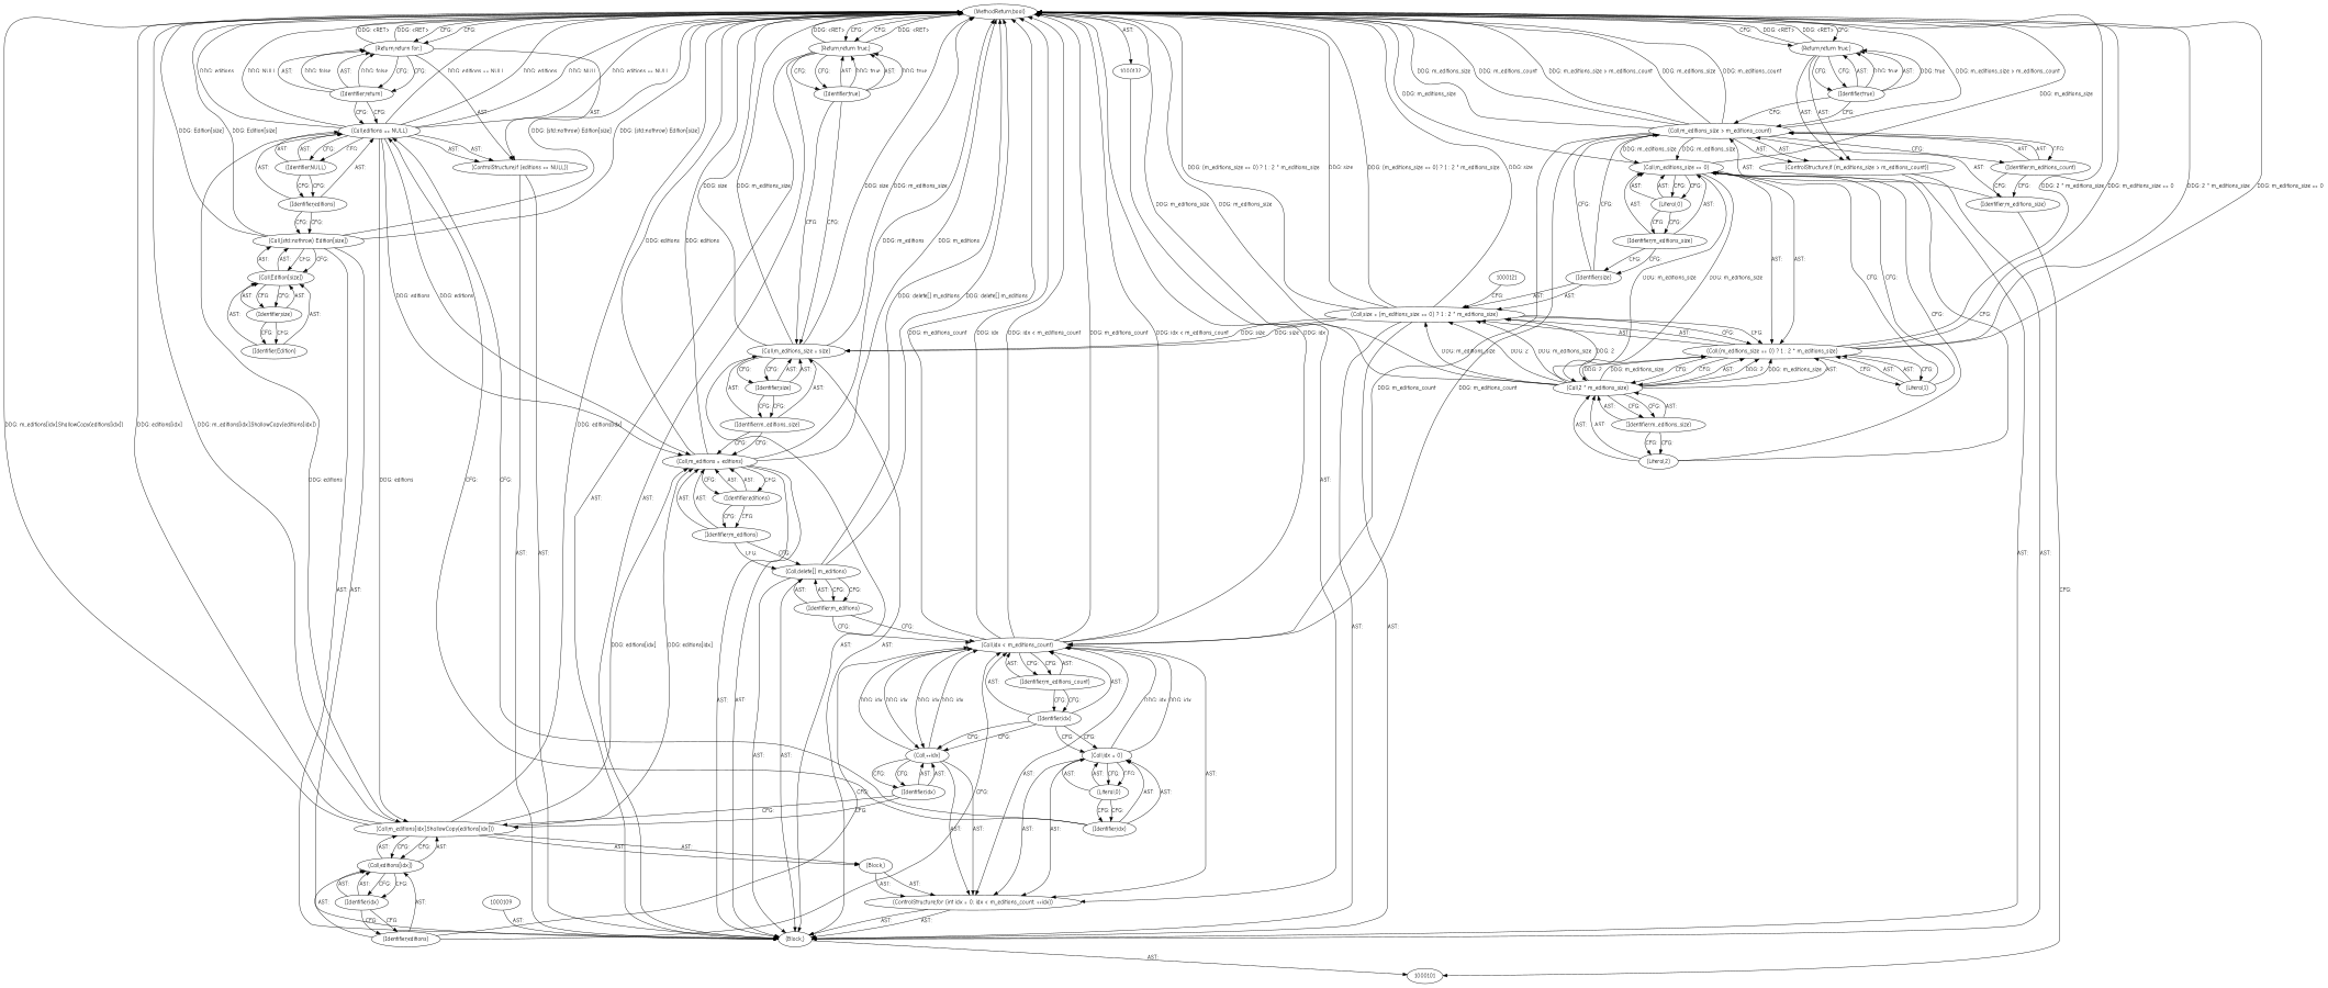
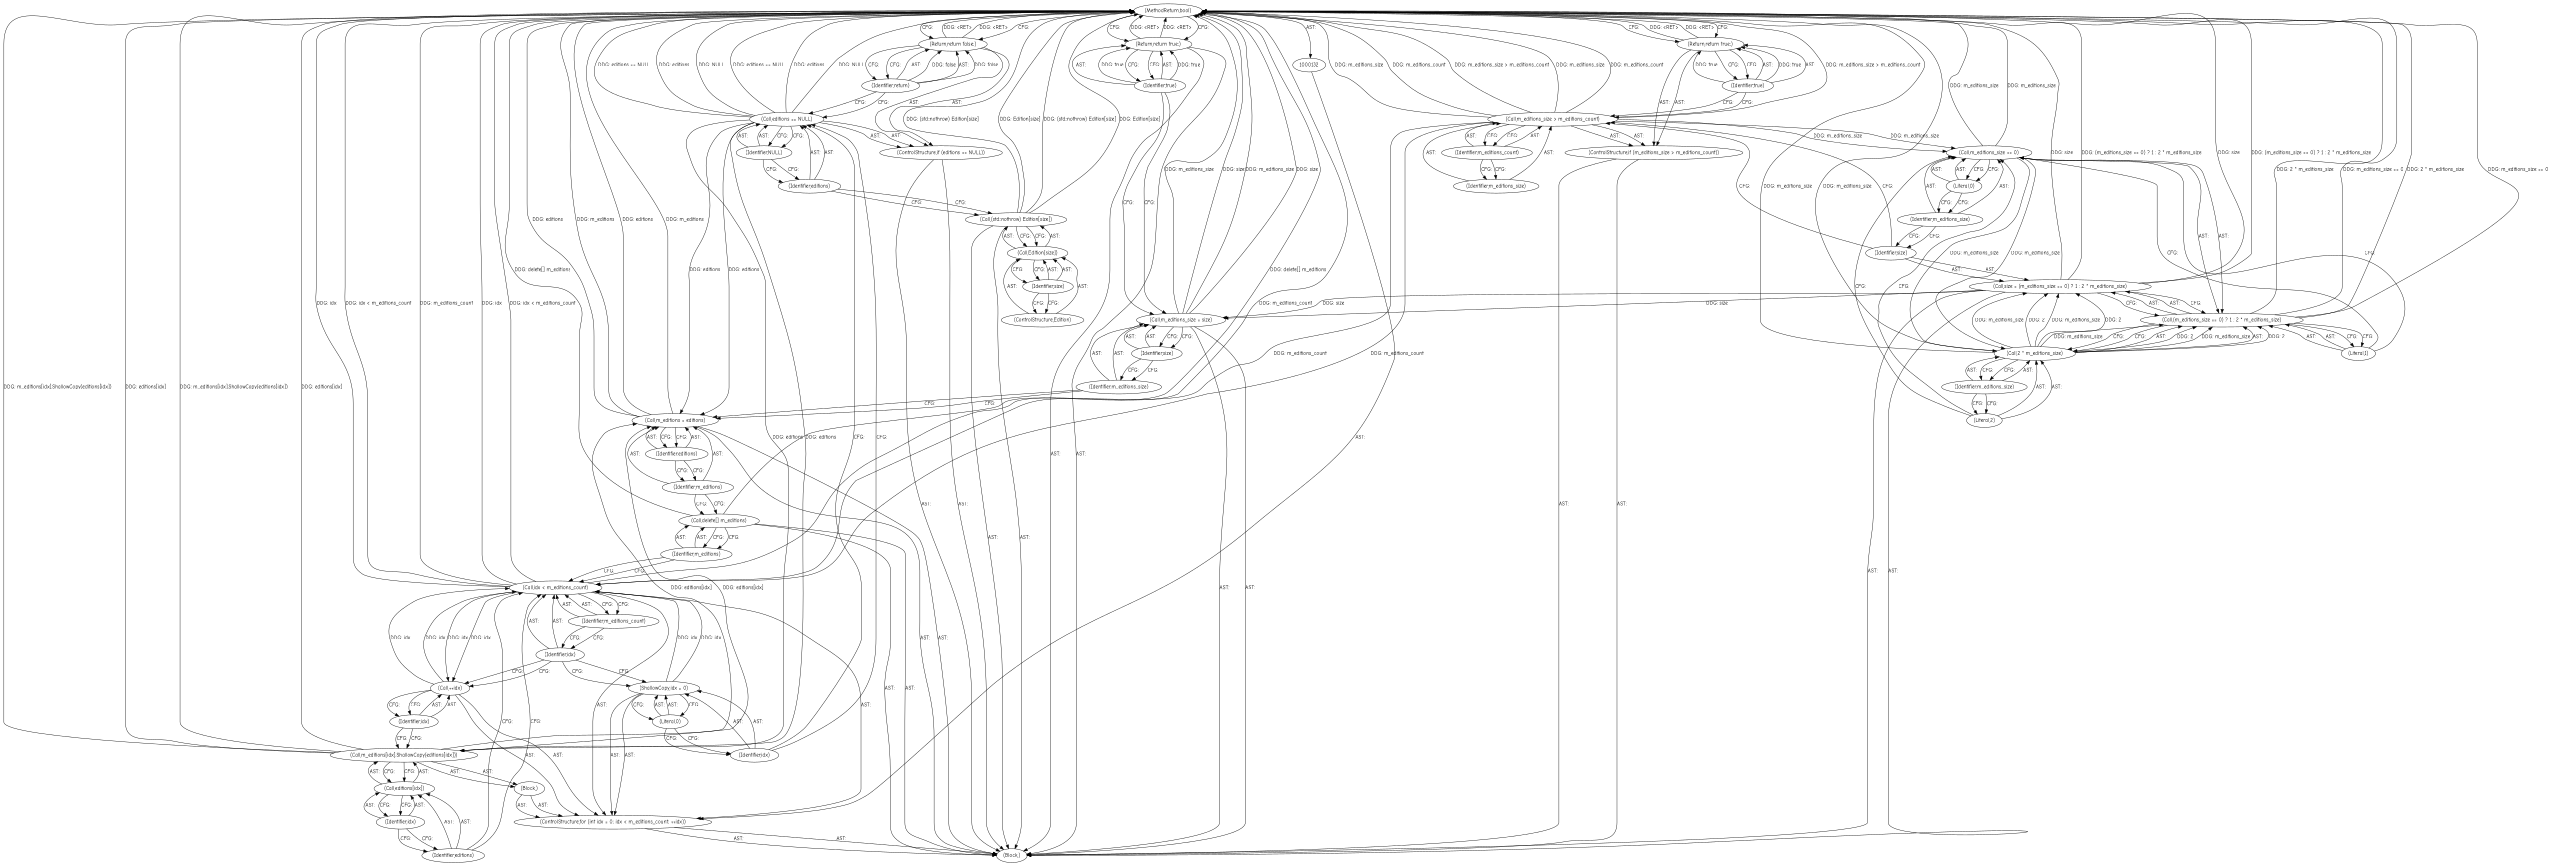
  digraph {
    fontname="Comic Neue"
    node [fontname="Comic Neue"]
    edge [fontname="Comic Neue"]
    n1 [label="(MethodReturn,bool)"]
-   n2 [label="(Return,return for;)"]
+   n2 [label="(Return,return false;)"]
    n3 [label="(Return,return true;)"]
    n4 [label="(Return,return true;)"]
    1000132
    n6 [label="(ControlStructure,if (editions == NULL))"]
    n7 [label="(Identifier,return)"]
    n8 [label="(Block,)"]
    n9 [label="(Identifier,true)"]
    n10 [label="(ControlStructure,if (m_editions_size > m_editions_count))"]
    n11 [label="(Identifier,true)"]
    n12 [label="(Identifier,NULL)"]
    n13 [label="(Call,editions == NULL)"]
    n14 [label="(Identifier,editions)"]
    n15 [label="(Call,m_editions[idx].ShallowCopy(editions[idx]))"]
    n16 [label="(Call,m_editions = editions)"]
    n17 [label="(Call,(std::nothrow) Edition[size])"]
-   1000101
    n19 [label="(Block,)"]
    n20 [label="(Call,editions[idx])"]
    n21 [label="(Identifier,editions)"]
    n22 [label="(Call,Edition[size])"]
-   n23 [label="(Call,idx = 0)"]
+   n23 [label="(ShallowCopy,idx = 0)"]
    n24 [label="(Literal,0)"]
    n25 [label="(Call,idx < m_editions_count)"]
    n26 [label="(ControlStructure,for (int idx = 0; idx < m_editions_count; ++idx))"]
    n27 [label="(Identifier,idx)"]
    n28 [label="(Identifier,m_editions_count)"]
    n29 [label="(Call,++idx)"]
    n30 [label="(Identifier,idx)"]
    n31 [label="(Identifier,idx)"]
    n32 [label="(Identifier,idx)"]
    n33 [label="(Identifier,editions)"]
    n34 [label="(Identifier,m_editions)"]
    n35 [label="(Call,delete[] m_editions)"]
    n36 [label="(Identifier,m_editions)"]
    n37 [label="(Identifier,size)"]
    n38 [label="(Call,m_editions_size = size)"]
    n39 [label="(Identifier,m_editions_size)"]
    n40 [label="(Identifier,m_editions_count)"]
    n41 [label="(Call,m_editions_size > m_editions_count)"]
    n42 [label="(Identifier,m_editions_size)"]
    n43 [label="(Call,m_editions_size == 0)"]
    n44 [label="(Call,(m_editions_size == 0) ? 1 : 2 * m_editions_size)"]
    n45 [label="(Call,2 * m_editions_size)"]
    n46 [label="(Literal,0)"]
    n47 [label="(Call,size = (m_editions_size == 0) ? 1 : 2 * m_editions_size)"]
    n48 [label="(Literal,1)"]
    n49 [label="(Identifier,size)"]
    n50 [label="(Identifier,m_editions_size)"]
    n51 [label="(Identifier,m_editions_size)"]
    n52 [label="(Literal,2)"]
    n53 [label="(Identifier,size)"]
-   n54 [label="(Identifier,Edition)"]
-   1000121
-   1000109
+   n54 [label="(ControlStructure,Edition)"]
    n1 -> n2 [label="CFG: "]
    n1 -> n2 [label="CFG: "]
    n1 -> n3 [label="CFG: "]
    n1 -> n3 [label="CFG: "]
    n1 -> n4 [label="CFG: "]
    n1 -> n4 [label="CFG: "]
    n1 -> 1000132 [label="AST: "]
    n2 -> n1 [label="DDG: <RET>"]
    n2 -> n1 [label="DDG: <RET>"]
    n2 -> n6 [label="AST: "]
    n2 -> n6 [label="AST: "]
    n2 -> n7 [label="CFG: "]
    n2 -> n7 [label="CFG: "]
    n3 -> n1 [label="DDG: <RET>"]
    n3 -> n1 [label="DDG: <RET>"]
    n3 -> n8 [label="AST: "]
    n3 -> n8 [label="AST: "]
    n3 -> n9 [label="CFG: "]
    n3 -> n9 [label="CFG: "]
    n4 -> n1 [label="DDG: <RET>"]
    n4 -> n1 [label="DDG: <RET>"]
    n4 -> n10 [label="AST: "]
    n4 -> n10 [label="AST: "]
    n4 -> n11 [label="CFG: "]
    n4 -> n11 [label="CFG: "]
    1000132 -> n26 [label="AST: "]
    n6 -> n8 [label="AST: "]
    n6 -> n8 [label="AST: "]
    n7 -> n2 [label="AST: "]
    n7 -> n2 [label="DDG: false"]
    n7 -> n2 [label="AST: "]
    n7 -> n2 [label="DDG: false"]
    n7 -> n13 [label="CFG: "]
    n7 -> n13 [label="CFG: "]
-   n8 -> 1000101 [label="AST: "]
    n9 -> n3 [label="AST: "]
    n9 -> n3 [label="DDG: true"]
    n9 -> n3 [label="AST: "]
    n9 -> n3 [label="DDG: true"]
    n9 -> n38 [label="CFG: "]
    n9 -> n38 [label="CFG: "]
    n10 -> n8 [label="AST: "]
    n10 -> n8 [label="AST: "]
    n11 -> n4 [label="AST: "]
    n11 -> n4 [label="DDG: true"]
    n11 -> n4 [label="AST: "]
    n11 -> n4 [label="DDG: true"]
    n11 -> n41 [label="CFG: "]
    n11 -> n41 [label="CFG: "]
    n12 -> n13 [label="AST: "]
    n12 -> n13 [label="AST: "]
    n12 -> n14 [label="CFG: "]
    n12 -> n14 [label="CFG: "]
    n13 -> n1 [label="DDG: editions == NULL"]
    n13 -> n1 [label="DDG: editions"]
    n13 -> n1 [label="DDG: NULL"]
    n13 -> n1 [label="DDG: editions == NULL"]
    n13 -> n1 [label="DDG: editions"]
    n13 -> n1 [label="DDG: NULL"]
    n13 -> n6 [label="AST: "]
    n13 -> n6 [label="AST: "]
    n13 -> n12 [label="CFG: "]
    n13 -> n12 [label="CFG: "]
    n13 -> n15 [label="DDG: editions"]
    n13 -> n15 [label="DDG: editions"]
    n13 -> n16 [label="DDG: editions"]
    n13 -> n16 [label="DDG: editions"]
    n14 -> n13 [label="AST: "]
    n14 -> n13 [label="AST: "]
    n14 -> n17 [label="CFG: "]
    n14 -> n17 [label="CFG: "]
    n15 -> n1 [label="DDG: m_editions[idx].ShallowCopy(editions[idx])"]
    n15 -> n1 [label="DDG: editions[idx]"]
    n15 -> n1 [label="DDG: m_editions[idx].ShallowCopy(editions[idx])"]
    n15 -> n1 [label="DDG: editions[idx]"]
    n15 -> n16 [label="DDG: editions[idx]"]
    n15 -> n16 [label="DDG: editions[idx]"]
    n15 -> n19 [label="AST: "]
    n15 -> n19 [label="AST: "]
    n15 -> n20 [label="CFG: "]
    n15 -> n20 [label="CFG: "]
    n16 -> n1 [label="DDG: editions"]
    n16 -> n1 [label="DDG: m_editions"]
    n16 -> n1 [label="DDG: editions"]
    n16 -> n1 [label="DDG: m_editions"]
    n16 -> n8 [label="AST: "]
    n16 -> n8 [label="AST: "]
    n16 -> n21 [label="CFG: "]
    n16 -> n21 [label="CFG: "]
    n17 -> n1 [label="DDG: (std::nothrow) Edition[size]"]
    n17 -> n1 [label="DDG: Edition[size]"]
    n17 -> n1 [label="DDG: (std::nothrow) Edition[size]"]
    n17 -> n1 [label="DDG: Edition[size]"]
    n17 -> n8 [label="AST: "]
    n17 -> n8 [label="AST: "]
    n17 -> n22 [label="CFG: "]
    n17 -> n22 [label="CFG: "]
    n19 -> n26 [label="AST: "]
    n19 -> n26 [label="AST: "]
    n20 -> n15 [label="AST: "]
    n20 -> n15 [label="AST: "]
    n20 -> n32 [label="CFG: "]
    n20 -> n32 [label="CFG: "]
    n21 -> n16 [label="AST: "]
    n21 -> n16 [label="AST: "]
    n21 -> n36 [label="CFG: "]
    n21 -> n36 [label="CFG: "]
    n22 -> n17 [label="AST: "]
    n22 -> n17 [label="AST: "]
    n22 -> n53 [label="CFG: "]
    n22 -> n53 [label="CFG: "]
    n23 -> n24 [label="CFG: "]
    n23 -> n24 [label="CFG: "]
    n23 -> n25 [label="DDG: idx"]
    n23 -> n25 [label="DDG: idx"]
    n23 -> n26 [label="AST: "]
    n23 -> n26 [label="AST: "]
    n24 -> n23 [label="AST: "]
    n24 -> n23 [label="AST: "]
    n24 -> n27 [label="CFG: "]
    n24 -> n27 [label="CFG: "]
    n25 -> n1 [label="DDG: idx < m_editions_count"]
    n25 -> n1 [label="DDG: m_editions_count"]
    n25 -> n1 [label="DDG: idx"]
    n25 -> n1 [label="DDG: idx < m_editions_count"]
    n25 -> n1 [label="DDG: m_editions_count"]
    n25 -> n1 [label="DDG: idx"]
    n25 -> n26 [label="AST: "]
    n25 -> n26 [label="AST: "]
    n25 -> n28 [label="CFG: "]
    n25 -> n28 [label="CFG: "]
    n25 -> n29 [label="DDG: idx"]
    n25 -> n29 [label="DDG: idx"]
    n26 -> n8 [label="AST: "]
    n26 -> n8 [label="AST: "]
    n27 -> n13 [label="CFG: "]
    n27 -> n13 [label="CFG: "]
    n27 -> n23 [label="AST: "]
    n27 -> n23 [label="AST: "]
    n28 -> n25 [label="AST: "]
    n28 -> n25 [label="AST: "]
    n28 -> n30 [label="CFG: "]
    n28 -> n30 [label="CFG: "]
    n29 -> n25 [label="DDG: idx"]
    n29 -> n25 [label="DDG: idx"]
    n29 -> n26 [label="AST: "]
    n29 -> n26 [label="AST: "]
    n29 -> n31 [label="CFG: "]
    n29 -> n31 [label="CFG: "]
    n30 -> n23 [label="CFG: "]
    n30 -> n23 [label="CFG: "]
    n30 -> n25 [label="AST: "]
    n30 -> n25 [label="AST: "]
    n30 -> n29 [label="CFG: "]
    n30 -> n29 [label="CFG: "]
    n31 -> n15 [label="CFG: "]
    n31 -> n15 [label="CFG: "]
    n31 -> n29 [label="AST: "]
    n31 -> n29 [label="AST: "]
    n32 -> n20 [label="AST: "]
    n32 -> n20 [label="AST: "]
    n32 -> n33 [label="CFG: "]
    n32 -> n33 [label="CFG: "]
    n33 -> n20 [label="AST: "]
    n33 -> n20 [label="AST: "]
    n33 -> n25 [label="CFG: "]
    n33 -> n25 [label="CFG: "]
    n34 -> n25 [label="CFG: "]
    n34 -> n25 [label="CFG: "]
    n34 -> n35 [label="AST: "]
    n34 -> n35 [label="AST: "]
    n35 -> n1 [label="DDG: delete[] m_editions"]
    n35 -> n1 [label="DDG: delete[] m_editions"]
    n35 -> n8 [label="AST: "]
    n35 -> n8 [label="AST: "]
    n35 -> n34 [label="CFG: "]
    n35 -> n34 [label="CFG: "]
    n36 -> n16 [label="AST: "]
    n36 -> n16 [label="AST: "]
    n36 -> n35 [label="CFG: "]
    n36 -> n35 [label="CFG: "]
    n37 -> n38 [label="AST: "]
    n37 -> n38 [label="AST: "]
    n37 -> n39 [label="CFG: "]
    n37 -> n39 [label="CFG: "]
    n38 -> n1 [label="DDG: m_editions_size"]
    n38 -> n1 [label="DDG: size"]
    n38 -> n1 [label="DDG: m_editions_size"]
    n38 -> n1 [label="DDG: size"]
    n38 -> n8 [label="AST: "]
    n38 -> n8 [label="AST: "]
    n38 -> n37 [label="CFG: "]
    n38 -> n37 [label="CFG: "]
    n39 -> n16 [label="CFG: "]
    n39 -> n16 [label="CFG: "]
    n39 -> n38 [label="AST: "]
    n39 -> n38 [label="AST: "]
    n40 -> n41 [label="AST: "]
    n40 -> n41 [label="AST: "]
    n40 -> n42 [label="CFG: "]
    n40 -> n42 [label="CFG: "]
    n41 -> n1 [label="DDG: m_editions_size > m_editions_count"]
    n41 -> n1 [label="DDG: m_editions_size"]
    n41 -> n1 [label="DDG: m_editions_count"]
    n41 -> n1 [label="DDG: m_editions_size > m_editions_count"]
    n41 -> n1 [label="DDG: m_editions_size"]
    n41 -> n1 [label="DDG: m_editions_count"]
    n41 -> n10 [label="AST: "]
    n41 -> n10 [label="AST: "]
    n41 -> n25 [label="DDG: m_editions_count"]
    n41 -> n25 [label="DDG: m_editions_count"]
    n41 -> n40 [label="CFG: "]
    n41 -> n40 [label="CFG: "]
    n41 -> n43 [label="DDG: m_editions_size"]
    n41 -> n43 [label="DDG: m_editions_size"]
-   n42 -> 1000101 [label="CFG: "]
    n42 -> n41 [label="AST: "]
    n42 -> n41 [label="AST: "]
    n43 -> n1 [label="DDG: m_editions_size"]
    n43 -> n1 [label="DDG: m_editions_size"]
    n43 -> n44 [label="AST: "]
    n43 -> n44 [label="AST: "]
    n43 -> n45 [label="DDG: m_editions_size"]
    n43 -> n45 [label="DDG: m_editions_size"]
    n43 -> n46 [label="CFG: "]
    n43 -> n46 [label="CFG: "]
    n44 -> n1 [label="DDG: 2 * m_editions_size"]
    n44 -> n1 [label="DDG: m_editions_size == 0"]
    n44 -> n1 [label="DDG: 2 * m_editions_size"]
    n44 -> n1 [label="DDG: m_editions_size == 0"]
    n44 -> n45 [label="CFG: "]
    n44 -> n45 [label="CFG: "]
    n44 -> n47 [label="AST: "]
    n44 -> n47 [label="AST: "]
    n44 -> n48 [label="CFG: "]
    n44 -> n48 [label="CFG: "]
    n45 -> n1 [label="DDG: m_editions_size"]
    n45 -> n1 [label="DDG: m_editions_size"]
    n45 -> n44 [label="AST: "]
    n45 -> n44 [label="DDG: 2"]
    n45 -> n44 [label="DDG: m_editions_size"]
    n45 -> n44 [label="AST: "]
    n45 -> n44 [label="DDG: 2"]
    n45 -> n44 [label="DDG: m_editions_size"]
    n45 -> n47 [label="DDG: 2"]
    n45 -> n47 [label="DDG: m_editions_size"]
    n45 -> n47 [label="DDG: 2"]
    n45 -> n47 [label="DDG: m_editions_size"]
    n45 -> n50 [label="CFG: "]
    n45 -> n50 [label="CFG: "]
    n46 -> n43 [label="AST: "]
    n46 -> n43 [label="AST: "]
    n46 -> n51 [label="CFG: "]
    n46 -> n51 [label="CFG: "]
    n47 -> n1 [label="DDG: size"]
    n47 -> n1 [label="DDG: (m_editions_size == 0) ? 1 : 2 * m_editions_size"]
    n47 -> n1 [label="DDG: size"]
    n47 -> n1 [label="DDG: (m_editions_size == 0) ? 1 : 2 * m_editions_size"]
    n47 -> n8 [label="AST: "]
    n47 -> n8 [label="AST: "]
    n47 -> n38 [label="DDG: size"]
    n47 -> n38 [label="DDG: size"]
    n47 -> n44 [label="CFG: "]
    n47 -> n44 [label="CFG: "]
    n48 -> n43 [label="CFG: "]
    n48 -> n43 [label="CFG: "]
    n48 -> n44 [label="AST: "]
    n48 -> n44 [label="AST: "]
    n49 -> n41 [label="CFG: "]
    n49 -> n41 [label="CFG: "]
    n49 -> n47 [label="AST: "]
    n49 -> n47 [label="AST: "]
    n50 -> n45 [label="AST: "]
    n50 -> n45 [label="AST: "]
    n50 -> n52 [label="CFG: "]
    n50 -> n52 [label="CFG: "]
    n51 -> n43 [label="AST: "]
    n51 -> n43 [label="AST: "]
    n51 -> n49 [label="CFG: "]
    n51 -> n49 [label="CFG: "]
    n52 -> n43 [label="CFG: "]
    n52 -> n43 [label="CFG: "]
    n52 -> n45 [label="AST: "]
    n52 -> n45 [label="AST: "]
    n53 -> n22 [label="AST: "]
    n53 -> n22 [label="AST: "]
    n53 -> n54 [label="CFG: "]
    n53 -> n54 [label="CFG: "]
    n54 -> n22 [label="AST: "]
    n54 -> n22 [label="AST: "]
-   1000121 -> n47 [label="CFG: "]
-   1000109 -> n8 [label="AST: "]
  }
